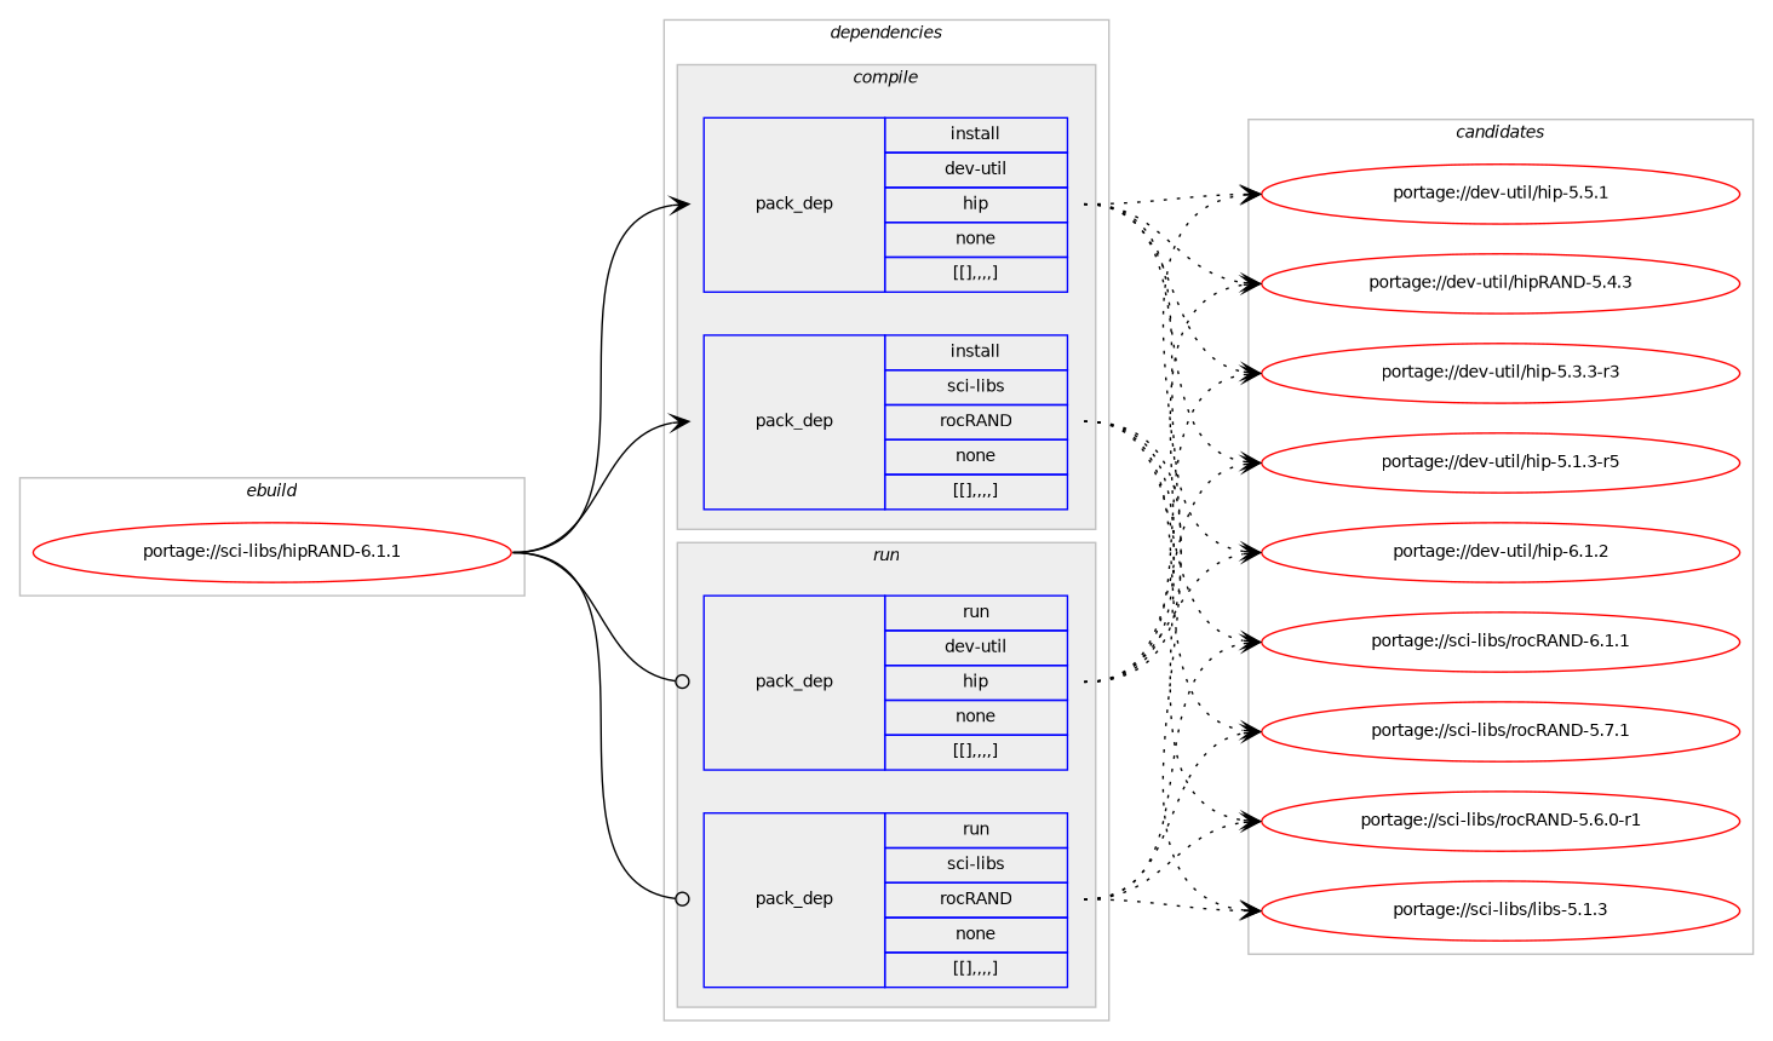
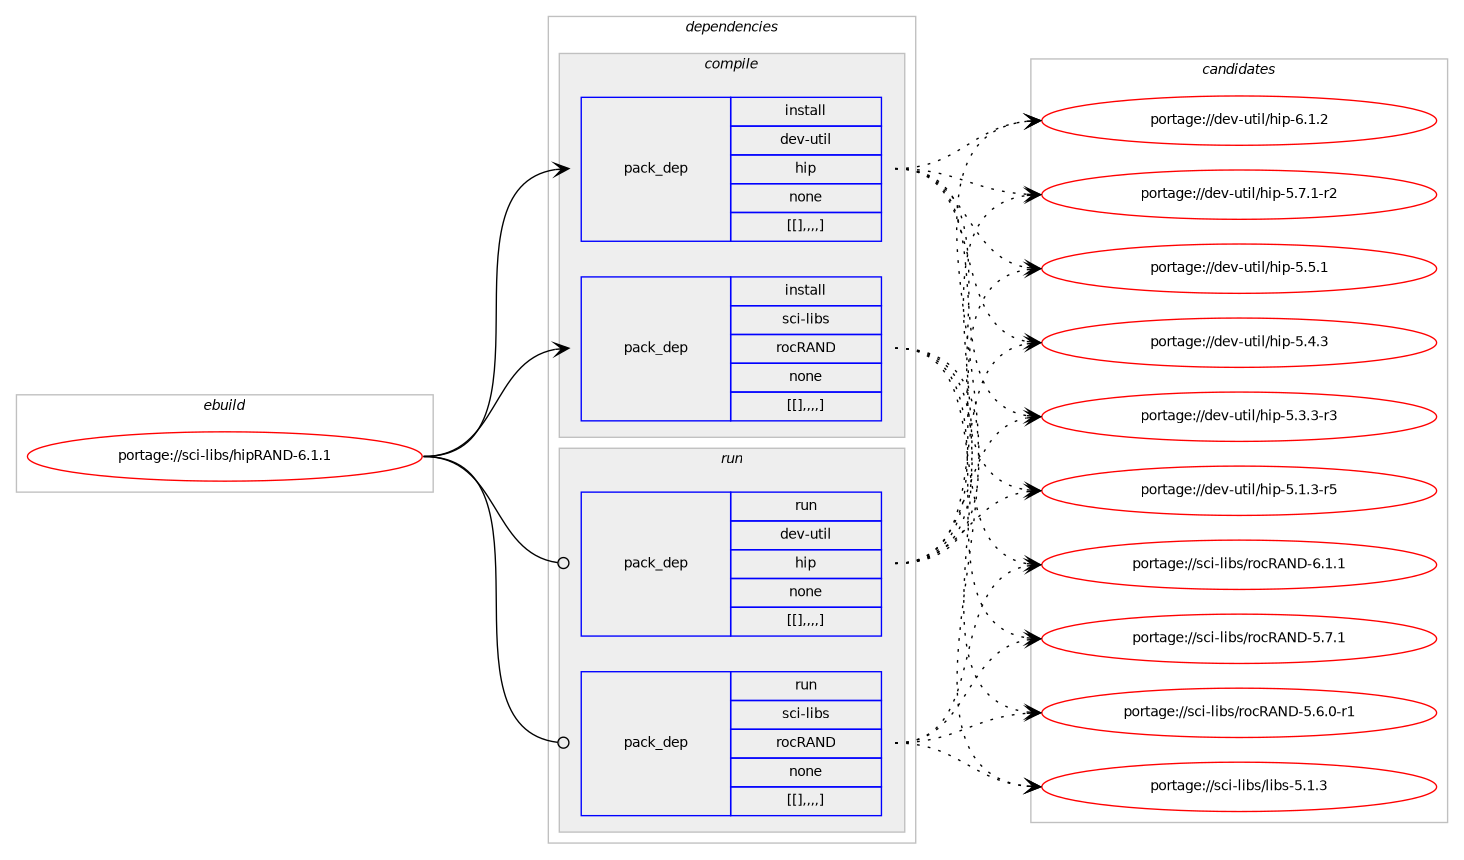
  digraph {
    compound=true
    concentrate=true
    fontname=Helvetica
    fontsize=10
    newrank=true
    rankdir=LR
    ranksep=1.5
    node [color=red fontname=Helvetica fontsize=10]
    edge [arrowhead=vee headport=w style=dotted tailport=e weight=100]
    n1 [label="portage://sci-libs/hipRAND-6.1.1" width=4]
    n2 [color=blue label=<<TABLE BORDER="0" CELLBORDER="1" CELLSPACING="0" CELLPADDING="4" WIDTH="220"><TR><TD ROWSPAN="6" CELLPADDING="30">pack_dep</TD></TR><TR><TD WIDTH="110">install</TD></TR><TR><TD>dev-util</TD></TR><TR><TD>hip</TD></TR><TR><TD>none</TD></TR><TR><TD>[[],,,,]</TD></TR></TABLE>> shape=none]
    n3 [color=blue label=<<TABLE BORDER="0" CELLBORDER="1" CELLSPACING="0" CELLPADDING="4" WIDTH="220"><TR><TD ROWSPAN="6" CELLPADDING="30">pack_dep</TD></TR><TR><TD WIDTH="110">install</TD></TR><TR><TD>sci-libs</TD></TR><TR><TD>rocRAND</TD></TR><TR><TD>none</TD></TR><TR><TD>[[],,,,]</TD></TR></TABLE>> shape=none]
    n4 [color=blue label=<<TABLE BORDER="0" CELLBORDER="1" CELLSPACING="0" CELLPADDING="4" WIDTH="220"><TR><TD ROWSPAN="6" CELLPADDING="30">pack_dep</TD></TR><TR><TD WIDTH="110">run</TD></TR><TR><TD>dev-util</TD></TR><TR><TD>hip</TD></TR><TR><TD>none</TD></TR><TR><TD>[[],,,,]</TD></TR></TABLE>> shape=none]
    n5 [color=blue label=<<TABLE BORDER="0" CELLBORDER="1" CELLSPACING="0" CELLPADDING="4" WIDTH="220"><TR><TD ROWSPAN="6" CELLPADDING="30">pack_dep</TD></TR><TR><TD WIDTH="110">run</TD></TR><TR><TD>sci-libs</TD></TR><TR><TD>rocRAND</TD></TR><TR><TD>none</TD></TR><TR><TD>[[],,,,]</TD></TR></TABLE>> shape=none]
    n6 [label="portage://dev-util/hip-6.1.2" width=4]
+   n7 [label="portage://dev-util/hip-5.7.1-r2" width=4]
    n8 [label="portage://dev-util/hip-5.5.1" width=4]
-   n9 [label="portage://dev-util/hipRAND-5.4.3" width=4]
+   n9 [label="portage://dev-util/hip-5.4.3" width=4]
    n10 [label="portage://dev-util/hip-5.3.3-r3" width=4]
    n11 [label="portage://dev-util/hip-5.1.3-r5" width=4]
    n12 [label="portage://sci-libs/rocRAND-6.1.1" width=4]
    n13 [label="portage://sci-libs/rocRAND-5.7.1" width=4]
    n14 [label="portage://sci-libs/rocRAND-5.6.0-r1" width=4]
    n15 [label="portage://sci-libs/libs-5.1.3" width=4]
    subgraph cluster_1 {
      color=gray
      label=<<i>ebuild</i>>
      n1
    }
    subgraph cluster_2 {
      color=gray
      label=<<i>dependencies</i>>
      subgraph cluster_3 {
        color=gray
        fillcolor="#eeeeee"
        label=<<i>compile</i>>
        style=filled
        subgraph sub_4 {
          color=gray
          fillcolor="#eeeeee"
          label=<<i>compile</i>>
          style=filled
          n2
        }
        subgraph sub_5 {
          color=gray
          fillcolor="#eeeeee"
          label=<<i>compile</i>>
          style=filled
          n3
        }
      }
      subgraph cluster_6 {
        color=gray
        fillcolor="#eeeeee"
        label=<<i>compile and run</i>>
        style=filled
      }
      subgraph cluster_7 {
        color=gray
        fillcolor="#eeeeee"
        label=<<i>run</i>>
        style=filled
        subgraph sub_8 {
          color=gray
          fillcolor="#eeeeee"
          label=<<i>run</i>>
          style=filled
          n4
        }
        subgraph sub_9 {
          color=gray
          fillcolor="#eeeeee"
          label=<<i>run</i>>
          style=filled
          n5
        }
      }
    }
    subgraph cluster_10 {
      color=gray
      label=<<i>candidates</i>>
      rank=same
      subgraph sub_11 {
        color=black
        label=<<i>candidates</i>>
        nodesep=1
        rank=same
        n6
+       n7
        n8
        n9
        n10
        n11
      }
      subgraph sub_12 {
        color=black
        label=<<i>candidates</i>>
        nodesep=1
        rank=same
        n12
        n13
        n14
        n15
      }
      subgraph sub_13 {
        color=black
        label=<<i>candidates</i>>
        nodesep=1
        rank=same
        n6
+       n7
        n8
        n9
        n10
        n11
      }
      subgraph sub_14 {
        color=black
        label=<<i>candidates</i>>
        nodesep=1
        rank=same
        n12
        n13
        n14
        n15
      }
    }
    n1 -> n2 [style=solid weight=20]
    n1 -> n3 [style=solid weight=20]
    n1 -> n4 [arrowhead=odot style=solid weight=20]
    n1 -> n5 [arrowhead=odot style=solid weight=20]
    n2 -> n6
+   n2 -> n7
    n2 -> n8
    n2 -> n9
    n2 -> n10
    n2 -> n11
    n3 -> n12
    n3 -> n13
    n3 -> n14
    n3 -> n15
    n4 -> n6
+   n4 -> n7
    n4 -> n8
    n4 -> n9
    n4 -> n10
    n4 -> n11
    n5 -> n12
    n5 -> n13
    n5 -> n14
    n5 -> n15
  }
